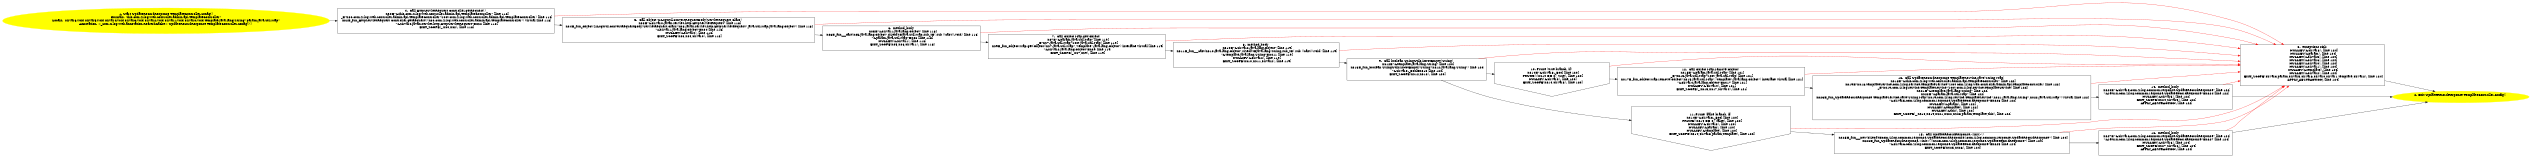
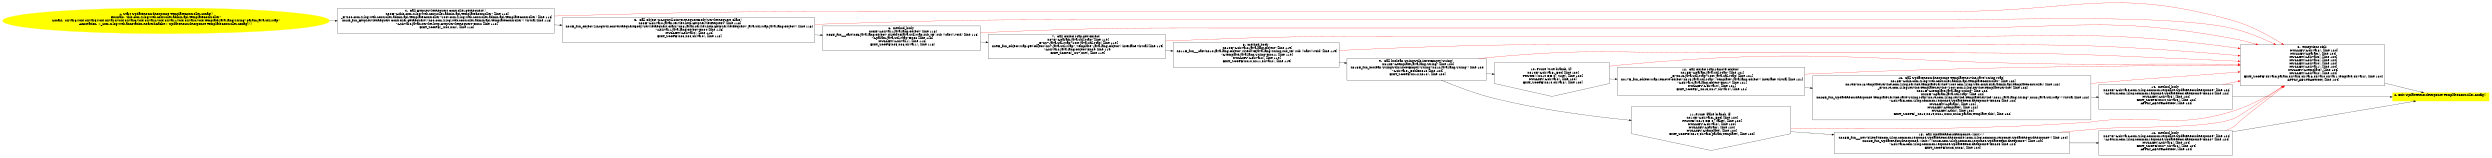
  digraph {
    rankdir=LR
    node [shape=box]
    n1 [color=yellow label="1: Start UpdateRecordResponse TemplateController.config()\nFormals:  this:com.zrlog.web.controller.admin.api.TemplateController*\nLocals:  $irvar6:void $irvar5:void $irvar4:void $irvar3:void $irvar2:void $irvar1:void $irvar0:void template:java.lang.String* param:java.util.Map*\nAnnotation: <_com.zrlog.web.annotation.RefreshCache> UpdateRecordResponse TemplateController.config()() \n  " style=filled shape=""]
    n2 [label="4:  Call HttpServletRequest Controller.getRequest() \n   n$0=*&this:com.zrlog.web.controller.admin.api.TemplateController* [line 118]\n  _=*n$0:com.zrlog.web.controller.admin.api.TemplateController*(root com.zrlog.web.controller.admin.api.TemplateController) [line 118]\n  n$2=_fun_HttpServletRequest Controller.getRequest()(n$0:com.zrlog.web.controller.admin.api.TemplateController*) virtual [line 118]\n  *&$irvar0:javax.servlet.http.HttpServletRequest*=n$2 [line 118]\n  EXIT_SCOPE(_,n$0,n$2); [line 118]\n "]
    n3 [label="3:  exceptions sink \n   NULLIFY(&$irvar3); [line 124]\n  NULLIFY(&param); [line 124]\n  NULLIFY(&$irvar5); [line 124]\n  NULLIFY(&$irvar6); [line 124]\n  NULLIFY(&$irvar0); [line 124]\n  NULLIFY(&$irvar1); [line 124]\n  NULLIFY(&template); [line 124]\n  NULLIFY(&$irvar2); [line 124]\n  EXIT_SCOPE($irvar3,param,$irvar5,$irvar6,$irvar0,$irvar1,template,$irvar2); [line 124]\n  APPLY_ABSTRACTION; [line 124]\n "]
    n4 [label="5:  Call Object ZrLogUtil.convertRequestBody(ServletRequest,Class) \n   n$3=*&$irvar0:javax.servlet.http.HttpServletRequest* [line 118]\n  n$4=_fun_Object ZrLogUtil.convertRequestBody(ServletRequest,Class)(n$3:javax.servlet.http.HttpServletRequest*,java.util.Map:java.lang.Object*) [line 118]\n  *&$irvar1:java.lang.Object*=n$4 [line 118]\n  NULLIFY(&$irvar0); [line 118]\n  EXIT_SCOPE(n$3,n$4,$irvar0); [line 118]\n "]
-   n5 [color=yellow label="2: Exit UpdateRecordResponse TemplateController.config() \n  " style=filled shape=""]
+   n5 [color=yellow label="2: Exit UpdateRecordResponse TemplateController.config() \n  " style=filled]
    n6 [label="6:  method_body \n   n$5=*&$irvar1:java.lang.Object* [line 118]\n  n$6=_fun___cast(n$5:java.lang.Object*,sizeof(t=java.util.Map;sub_t=( sub )(cast)):void) [line 118]\n  *&param:java.util.Map*=n$6 [line 118]\n  NULLIFY(&$irvar1); [line 118]\n  EXIT_SCOPE(n$5,n$6,$irvar1); [line 118]\n "]
    n7 [label="7:  Call Object Map.get(Object) \n   n$7=*&param:java.util.Map* [line 119]\n  _=*n$7:java.util.Map*(root java.util.Map) [line 119]\n  n$9=_fun_Object Map.get(Object)(n$7:java.util.Map*,\"template\":java.lang.Object*) interface virtual [line 119]\n  *&$irvar2:java.lang.Object*=n$9 [line 119]\n  EXIT_SCOPE(_,n$7,n$9); [line 119]\n "]
    n8 [label="8:  method_body \n   n$10=*&$irvar2:java.lang.Object* [line 119]\n  n$11=_fun___cast(n$10:java.lang.Object*,sizeof(t=java.lang.String;sub_t=( sub )(cast)):void) [line 119]\n  *&template:java.lang.String*=n$11 [line 119]\n  NULLIFY(&$irvar2); [line 119]\n  EXIT_SCOPE(n$10,n$11,$irvar2); [line 119]\n "]
    n9 [label="9:  Call boolean StringUtils.isNotEmpty(String) \n   n$12=*&template:java.lang.String* [line 120]\n  n$13=_fun_boolean StringUtils.isNotEmpty(String)(n$12:java.lang.String*) [line 120]\n  *&$irvar3:_Bool=n$13 [line 120]\n  EXIT_SCOPE(n$12,n$13); [line 120]\n "]
    n10 [label="10: Prune (true branch, if) \n   n$14=*&$irvar3:_Bool [line 120]\n  PRUNE(!(n$14 == 0), true); [line 120]\n  NULLIFY(&$irvar3); [line 120]\n  EXIT_SCOPE(n$14,$irvar3); [line 120]\n " shape=invhouse]
    n11 [label="11: Prune (false branch, if) \n   n$14=*&$irvar3:_Bool [line 120]\n  PRUNE((n$14 == 0), false); [line 120]\n  NULLIFY(&$irvar3); [line 120]\n  NULLIFY(&param); [line 120]\n  NULLIFY(&template); [line 120]\n  EXIT_SCOPE(n$14,$irvar3,param,template); [line 120]\n " shape=invhouse]
    n12 [label="12:  Call Object Map.remove(Object) \n   n$15=*&param:java.util.Map* [line 121]\n  _=*n$15:java.util.Map*(root java.util.Map) [line 121]\n  n$17=_fun_Object Map.remove(Object)(n$15:java.util.Map*,\"template\":java.lang.Object*) interface virtual [line 121]\n  *&$irvar4:java.lang.Object*=n$17 [line 121]\n  NULLIFY(&$irvar4); [line 121]\n  EXIT_SCOPE(_,n$15,n$17,$irvar4); [line 121]\n "]
    n13 [label="15:  Call UpdateRecordResponse.<init>() \n   n$25=_fun___new(sizeof(t=com.zrlog.common.response.UpdateRecordResponse):com.zrlog.common.response.UpdateRecordResponse*) [line 124]\n  n$26=_fun_UpdateRecordResponse.<init>()(n$25:com.zrlog.common.response.UpdateRecordResponse*) [line 124]\n  *&$irvar6:com.zrlog.common.response.UpdateRecordResponse*=n$25 [line 124]\n  EXIT_SCOPE(n$25,n$26); [line 124]\n "]
    n14 [label="13:  Call UpdateRecordResponse TemplateService.save(String,Map) \n   n$18=*&this:com.zrlog.web.controller.admin.api.TemplateController* [line 122]\n  n$19=*n$18.templateService:com.zrlog.service.TemplateService*(root com.zrlog.web.controller.admin.api.TemplateController) [line 122]\n  _=*n$19:com.zrlog.service.TemplateService*(root com.zrlog.service.TemplateService) [line 122]\n  n$21=*&template:java.lang.String* [line 122]\n  n$22=*&param:java.util.Map* [line 122]\n  n$23=_fun_UpdateRecordResponse TemplateService.save(String,Map)(n$19:com.zrlog.service.TemplateService*,n$21:java.lang.String*,n$22:java.util.Map*) virtual [line 122]\n  *&$irvar5:com.zrlog.common.response.UpdateRecordResponse*=n$23 [line 122]\n  NULLIFY(&param); [line 122]\n  NULLIFY(&template); [line 122]\n  NULLIFY(&this); [line 122]\n  EXIT_SCOPE(_,n$18,n$19,n$21,n$22,n$23,param,template,this); [line 122]\n "]
    n15 [label="16:  method_body \n   n$27=*&$irvar6:com.zrlog.common.response.UpdateRecordResponse* [line 124]\n  *&return:com.zrlog.common.response.UpdateRecordResponse*=n$27 [line 124]\n  NULLIFY(&$irvar6); [line 124]\n  EXIT_SCOPE(n$27,$irvar6); [line 124]\n  APPLY_ABSTRACTION; [line 124]\n "]
    n16 [label="14:  method_body \n   n$24=*&$irvar5:com.zrlog.common.response.UpdateRecordResponse* [line 122]\n  *&return:com.zrlog.common.response.UpdateRecordResponse*=n$24 [line 122]\n  NULLIFY(&$irvar5); [line 122]\n  EXIT_SCOPE(n$24,$irvar5); [line 122]\n  APPLY_ABSTRACTION; [line 122]\n "]
    n1 -> n2
    n2 -> n3 [color=red]
    n2 -> n4
    n3 -> n5
    n4 -> n3 [color=red]
    n4 -> n6
    n6 -> n3 [color=red]
    n6 -> n7
    n7 -> n3 [color=red]
    n7 -> n8
    n8 -> n3 [color=red]
    n8 -> n9
    n9 -> n3 [color=red]
    n9 -> n10
    n9 -> n11
    n10 -> n3 [color=red]
    n10 -> n12
    n11 -> n3 [color=red]
    n11 -> n13
    n12 -> n3 [color=red]
    n12 -> n14
    n13 -> n3 [color=red]
    n13 -> n15
    n14 -> n3 [color=red]
    n14 -> n16
    n15 -> n3 [color=red]
    n15 -> n5
    n16 -> n3 [color=red]
    n16 -> n5
  }
